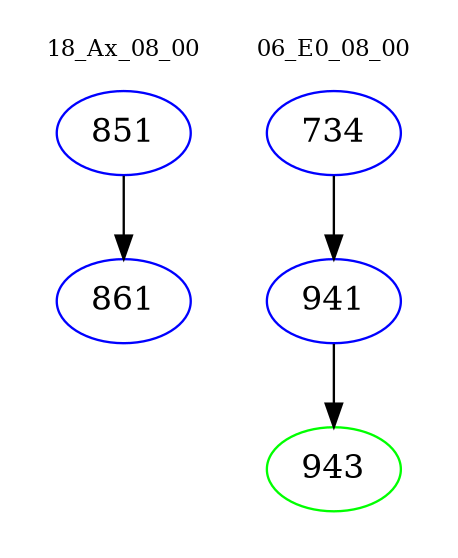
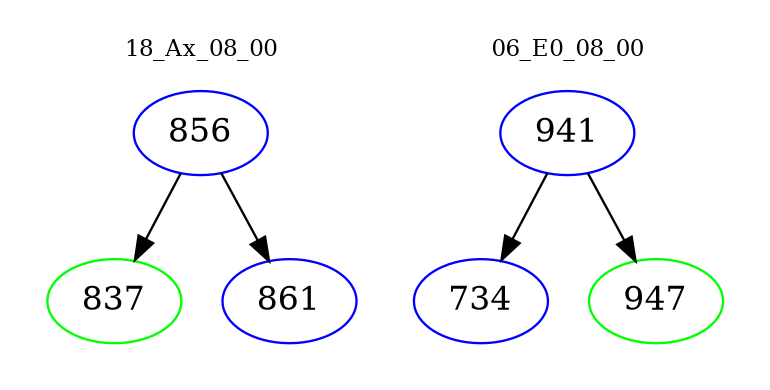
  digraph {
    node [color=blue]
    edge [color=black]
-   n1 [label=851]
+   n1 [label=856]
+   n2 [color=green label=837]
    n3 [label=861]
    n4 [label=941]
    n5 [label=734]
-   n6 [color=green label=943]
+   n6 [color=green label=947]
    subgraph cluster_1 {
      color=white
      fontsize=10
      label="18_Ax_08_00"
      n1
+     n2
      n3
    }
    subgraph cluster_2 {
      color=white
      fontsize=10
      label="06_E0_08_00"
      n4
      n5
      n6
    }
+   n1 -> n2
    n1 -> n3
-   n5 -> n4
+   n4 -> n5
    n4 -> n6
  }
